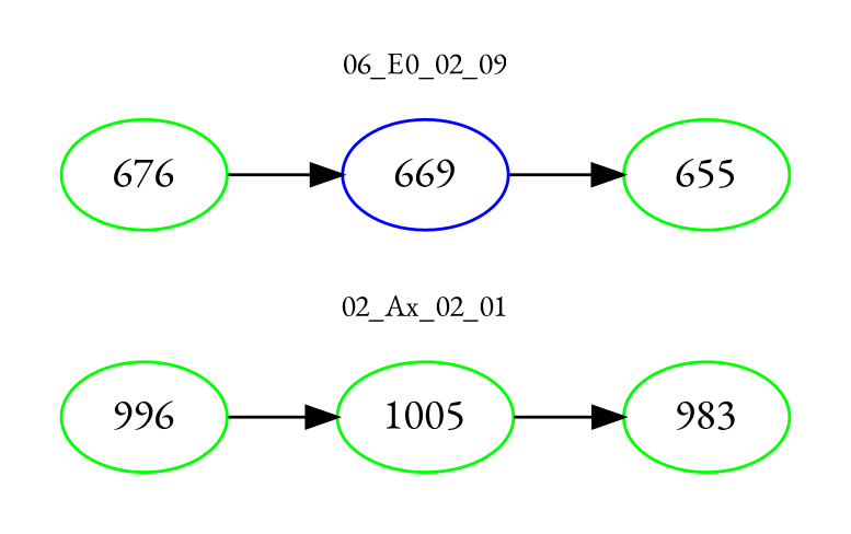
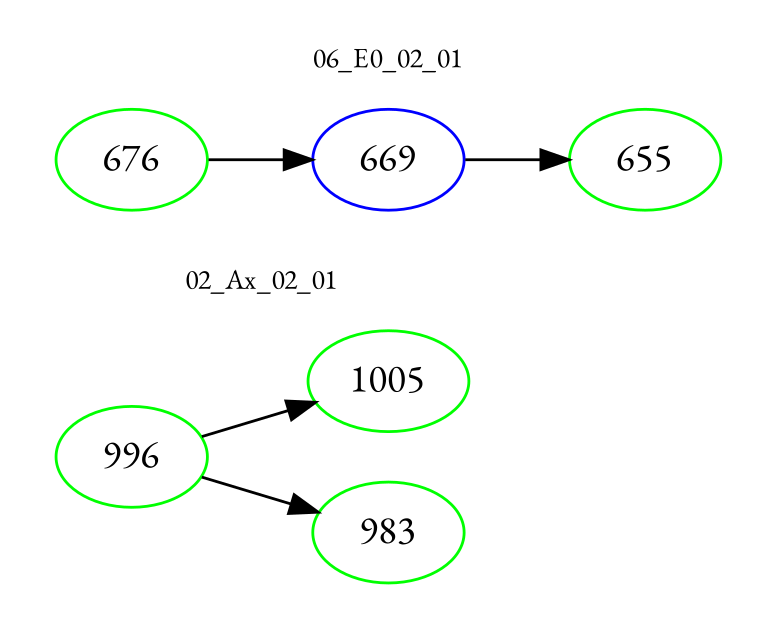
  digraph {
    fontname="EB Garamond"
    rankdir=LR
    node [color=green fontname="EB Garamond"]
    edge [color=black fontname="EB Garamond"]
    n1 [label=996]
    n2 [label=983]
    n3 [label=1005]
    n4 [color=blue label=669]
    n5 [label=655]
    n6 [label=676]
    subgraph cluster_1 {
      color=white
      fontsize=10
      label="02_Ax_02_01"
      n1
      n2
      n3
    }
    subgraph cluster_2 {
      color=white
      fontsize=10
-     label="06_E0_02_09"
+     label="06_E0_02_01"
      n4
      n5
      n6
    }
-   n3 -> n2
+   n1 -> n2
    n1 -> n3
    n4 -> n5
    n6 -> n4
  }
